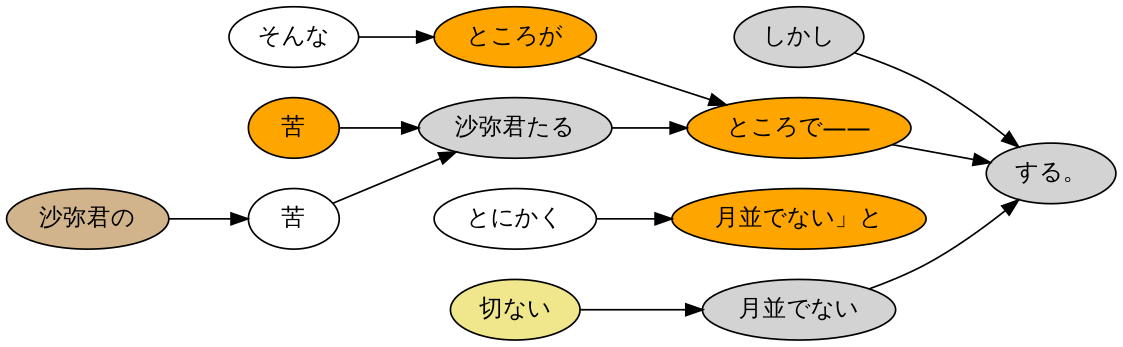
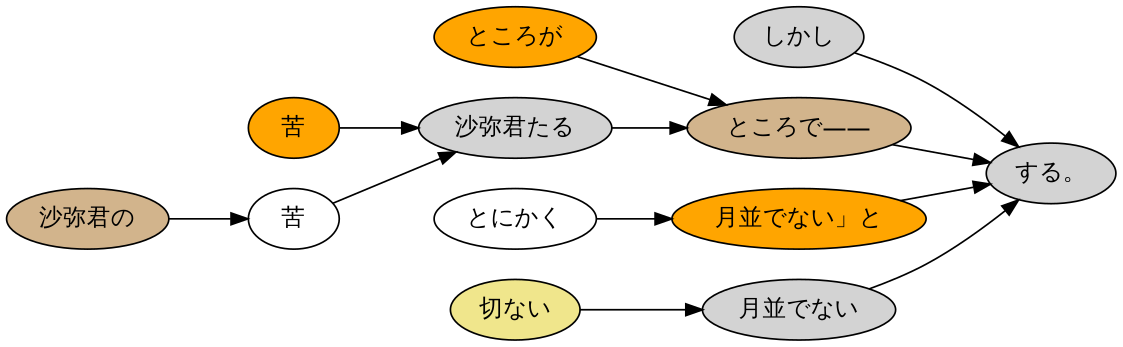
  digraph {
    rankdir=LR
    node [fillcolor=lightgrey style=filled]
    n1 [label="しかし"]
    n2 [label="する。"]
-   n3 [fillcolor=white label="そんな"]
    n4 [fillcolor=orange label="ところが"]
-   n5 [fillcolor=orange label="ところで——"]
+   n5 [fillcolor=tan label="ところで——"]
    n6 [fillcolor=orange label="苦"]
    n7 [label="沙弥君たる"]
    n8 [fillcolor=tan label="沙弥君の"]
    n9 [fillcolor=white label="苦"]
    n10 [fillcolor=orange label="月並でない」と"]
    n11 [fillcolor=white label="とにかく"]
    n12 [fillcolor=khaki label="切ない"]
    n13 [label="月並でない"]
    n1 -> n2
-   n3 -> n4
    n4 -> n5
    n5 -> n2
    n6 -> n7
    n7 -> n5
    n8 -> n9
    n9 -> n7
+   n10 -> n2
    n11 -> n10
    n12 -> n13
    n13 -> n2
  }
